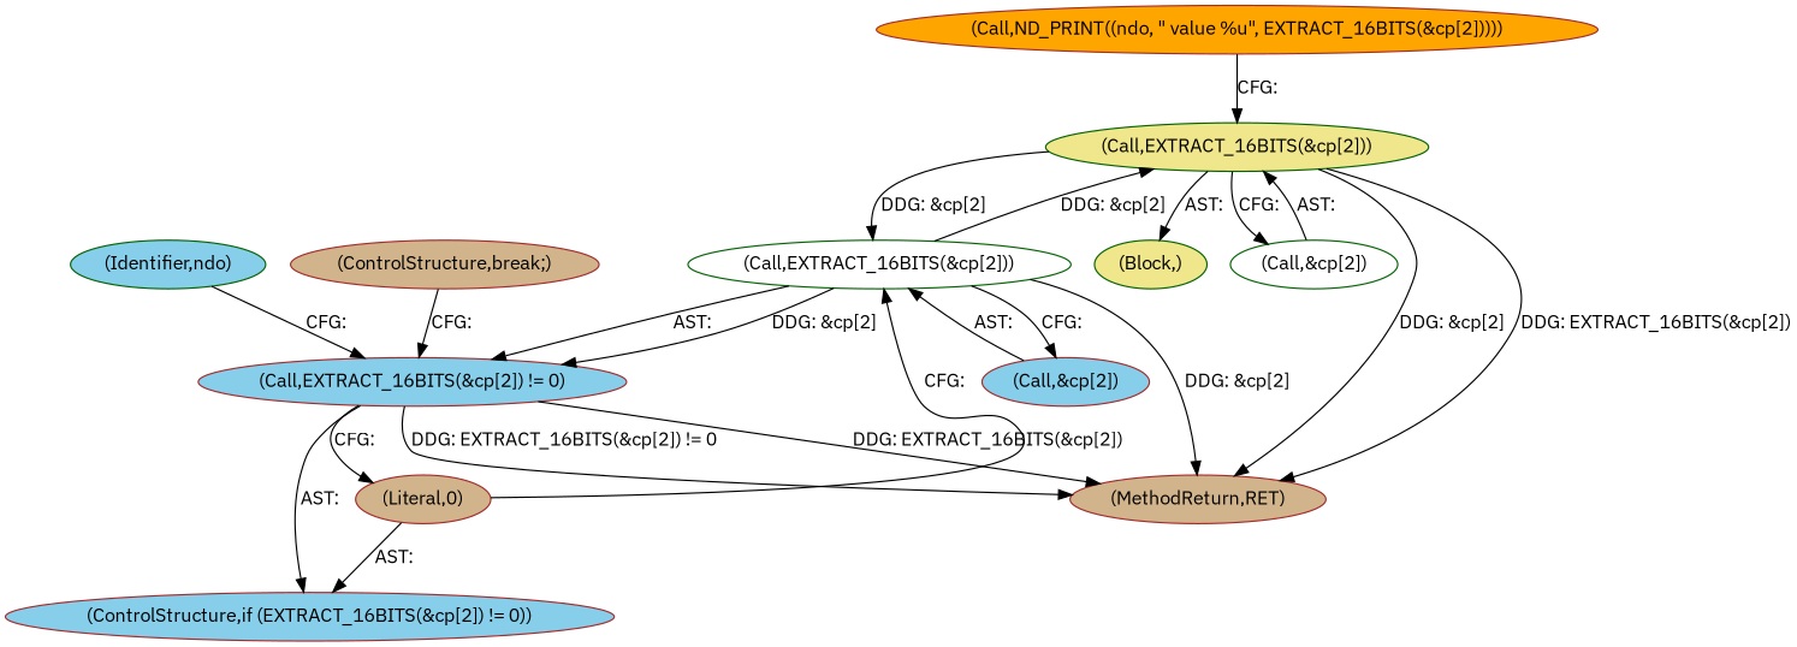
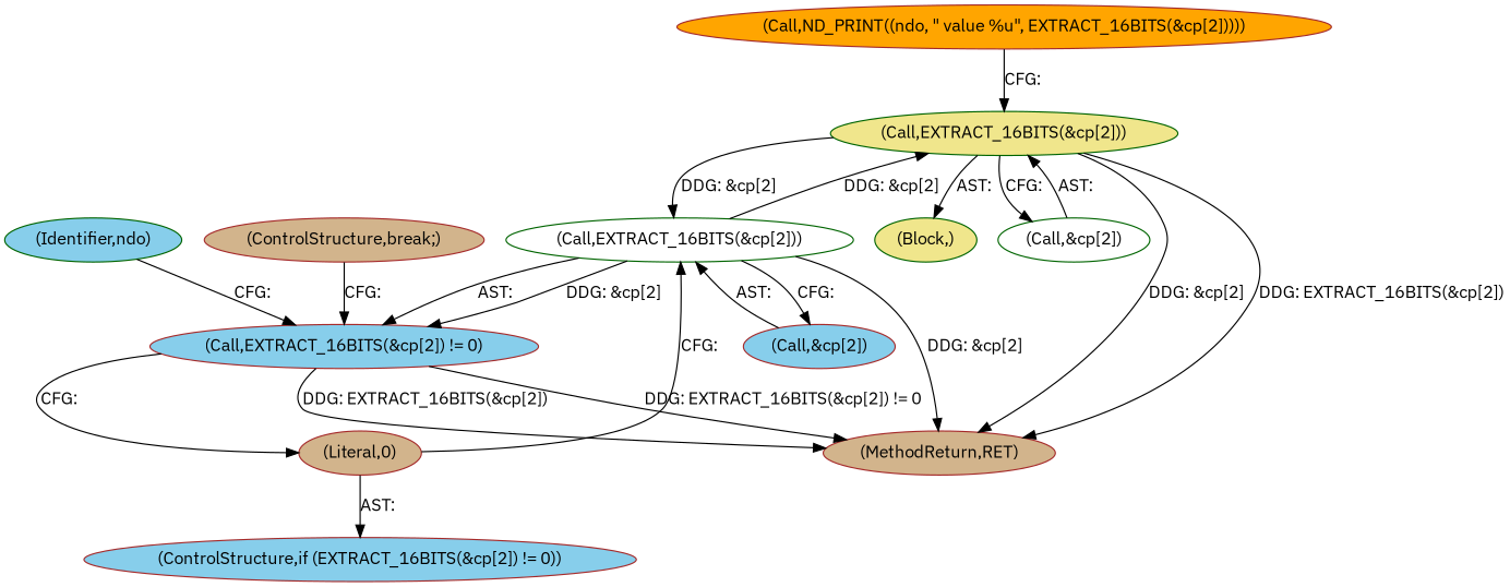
  digraph {
    fontname="IBM Plex Sans"
    node [color=brown fillcolor=skyblue fontname="IBM Plex Sans" style=filled]
    edge [fontname="IBM Plex Sans"]
    n1 [color=darkgreen fillcolor=khaki label="(Call,EXTRACT_16BITS(&cp[2]))"]
    n2 [color=darkgreen fillcolor=white label="(Call,EXTRACT_16BITS(&cp[2]))"]
    n3 [color=darkgreen fillcolor=khaki label="(Block,)"]
    n4 [color=darkgreen fillcolor=white label="(Call,&cp[2])"]
    n5 [fillcolor=tan label="(MethodReturn,RET)"]
    n6 [label="(Call,EXTRACT_16BITS(&cp[2]) != 0)"]
    n7 [label="(Call,&cp[2])"]
    n8 [label="(ControlStructure,if (EXTRACT_16BITS(&cp[2]) != 0))"]
    n9 [fillcolor=tan label="(Literal,0)"]
    n10 [color=darkgreen label="(Identifier,ndo)"]
    n11 [fillcolor=orange label="(Call,ND_PRINT((ndo, \" value %u\", EXTRACT_16BITS(&cp[2]))))"]
    n12 [fillcolor=tan label="(ControlStructure,break;)"]
    n1 -> n2 [label="DDG: &cp[2]"]
    n1 -> n3 [label="AST: "]
    n1 -> n4 [label="CFG: "]
    n1 -> n5 [label="DDG: &cp[2]"]
    n1 -> n5 [label="DDG: EXTRACT_16BITS(&cp[2])"]
    n2 -> n1 [label="DDG: &cp[2]"]
    n2 -> n5 [label="DDG: &cp[2]"]
    n2 -> n6 [label="AST: "]
    n2 -> n6 [label="DDG: &cp[2]"]
    n2 -> n7 [label="CFG: "]
    n4 -> n1 [label="AST: "]
    n6 -> n5 [label="DDG: EXTRACT_16BITS(&cp[2]) != 0"]
    n6 -> n5 [label="DDG: EXTRACT_16BITS(&cp[2])"]
-   n6 -> n8 [label="AST: "]
    n6 -> n9 [label="CFG: "]
    n7 -> n2 [label="AST: "]
    n9 -> n2 [label="CFG: "]
    n9 -> n8 [label="AST: "]
    n10 -> n6 [label="CFG: "]
    n11 -> n1 [label="CFG: "]
    n12 -> n6 [label="CFG: "]
  }
